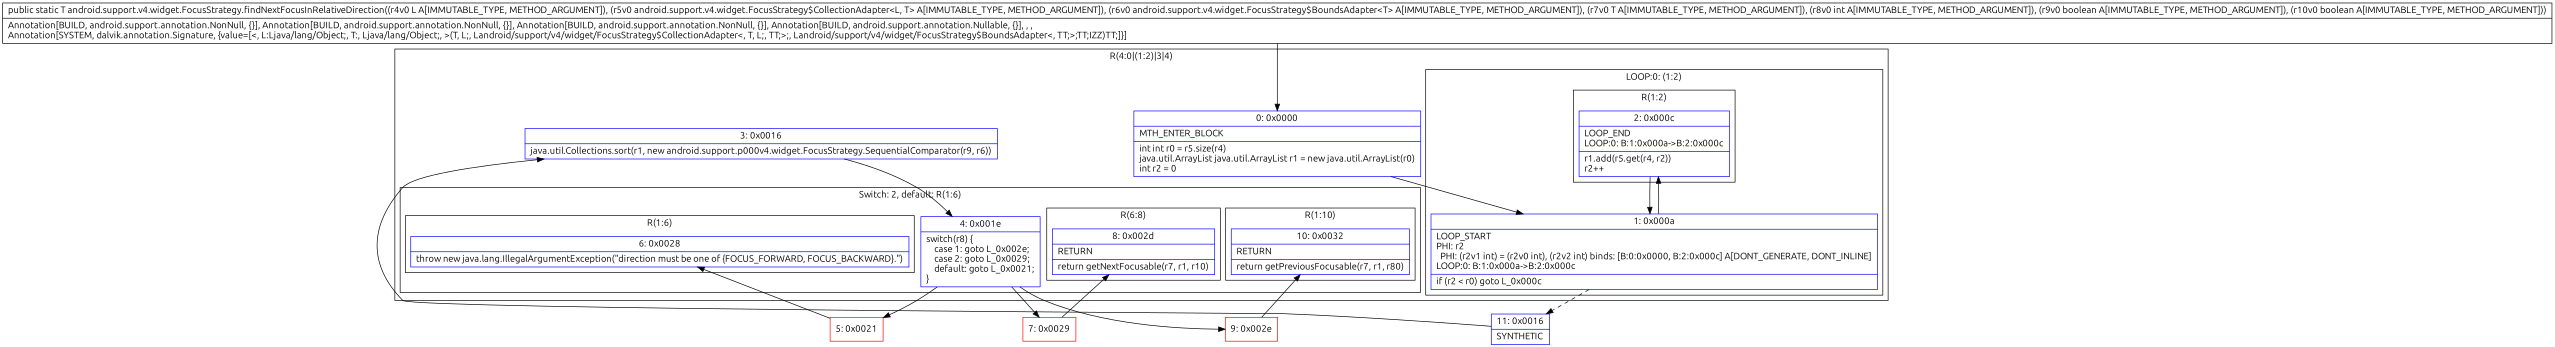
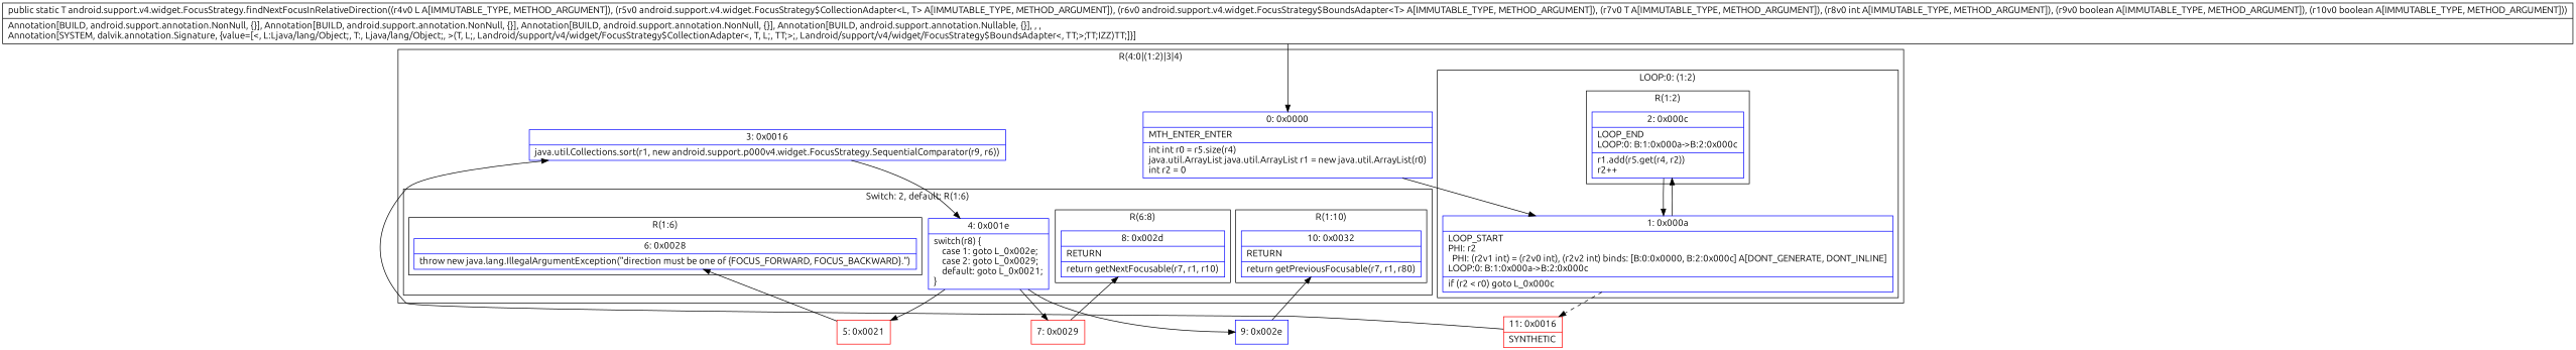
  digraph {
    fontname=Ubuntu
    node [color=blue fontname=Ubuntu shape=record]
    edge [fontname=Ubuntu]
    n1 [label="{2\:\ 0x000c|LOOP_END\lLOOP:0: B:1:0x000a\-\>B:2:0x000c\l|r1.add(r5.get(r4, r2))\lr2++\l}"]
    n2 [label="{1\:\ 0x000a|LOOP_START\lPHI: r2 \l  PHI: (r2v1 int) = (r2v0 int), (r2v2 int) binds: [B:0:0x0000, B:2:0x000c] A[DONT_GENERATE, DONT_INLINE]\lLOOP:0: B:1:0x000a\-\>B:2:0x000c\l|if (r2 \< r0) goto L_0x000c\l}"]
    n3 [label="{10\:\ 0x0032|RETURN\l|return getPreviousFocusable(r7, r1, r80)\l}"]
    n4 [label="{8\:\ 0x002d|RETURN\l|return getNextFocusable(r7, r1, r10)\l}"]
    n5 [label="{6\:\ 0x0028|throw new java.lang.IllegalArgumentException(\"direction must be one of \{FOCUS_FORWARD, FOCUS_BACKWARD\}.\")\l}"]
    n6 [label="{4\:\ 0x001e|switch(r8) \{\l    case 1: goto L_0x002e;\l    case 2: goto L_0x0029;\l    default: goto L_0x0021;\l\}\l}"]
-   n7 [label="{0\:\ 0x0000|MTH_ENTER_BLOCK\l|int int r0 = r5.size(r4)\ljava.util.ArrayList java.util.ArrayList r1 = new java.util.ArrayList(r0)\lint r2 = 0\l}"]
+   n7 [label="{0\:\ 0x0000|MTH_ENTER_ENTER\l|int int r0 = r5.size(r4)\ljava.util.ArrayList java.util.ArrayList r1 = new java.util.ArrayList(r0)\lint r2 = 0\l}"]
    n8 [label="{3\:\ 0x0016|java.util.Collections.sort(r1, new android.support.p000v4.widget.FocusStrategy.SequentialComparator(r9, r6))\l}"]
-   n9 [label="{11\:\ 0x0016|SYNTHETIC\l}"]
+   n9 [color=red label="{11\:\ 0x0016|SYNTHETIC\l}"]
    n10 [color=red label="{5\:\ 0x0021}"]
    n11 [color=red label="{7\:\ 0x0029}"]
-   n12 [color=red label="{9\:\ 0x002e}"]
+   n12 [label="{9\:\ 0x002e}"]
    n13 [label="{public static T android.support.v4.widget.FocusStrategy.findNextFocusInRelativeDirection((r4v0 L A[IMMUTABLE_TYPE, METHOD_ARGUMENT]), (r5v0 android.support.v4.widget.FocusStrategy$CollectionAdapter\<L, T\> A[IMMUTABLE_TYPE, METHOD_ARGUMENT]), (r6v0 android.support.v4.widget.FocusStrategy$BoundsAdapter\<T\> A[IMMUTABLE_TYPE, METHOD_ARGUMENT]), (r7v0 T A[IMMUTABLE_TYPE, METHOD_ARGUMENT]), (r8v0 int A[IMMUTABLE_TYPE, METHOD_ARGUMENT]), (r9v0 boolean A[IMMUTABLE_TYPE, METHOD_ARGUMENT]), (r10v0 boolean A[IMMUTABLE_TYPE, METHOD_ARGUMENT]))  | Annotation[BUILD, android.support.annotation.NonNull, \{\}], Annotation[BUILD, android.support.annotation.NonNull, \{\}], Annotation[BUILD, android.support.annotation.NonNull, \{\}], Annotation[BUILD, android.support.annotation.Nullable, \{\}], , , \lAnnotation[SYSTEM, dalvik.annotation.Signature, \{value=[\<, L:Ljava\/lang\/Object;, T:, Ljava\/lang\/Object;, \>(T, L;, Landroid\/support\/v4\/widget\/FocusStrategy$CollectionAdapter\<, T, L;, TT;\>;, Landroid\/support\/v4\/widget\/FocusStrategy$BoundsAdapter\<, TT;\>;TT;IZZ)TT;]\}]\l}" color=""]
    subgraph cluster_1 {
      label="R(4:0|(1:2)|3|4)"
      n7
      n8
      subgraph cluster_2 {
        label="LOOP:0: (1:2)"
        n2
        subgraph cluster_3 {
          label="R(1:2)"
          n1
        }
      }
      subgraph cluster_4 {
        label="Switch: 2, default: R(1:6)"
        n6
        subgraph cluster_5 {
          label="R(1:10)"
          n3
        }
        subgraph cluster_6 {
          label="R(6:8)"
          n4
        }
        subgraph cluster_7 {
          label="R(1:6)"
          n5
        }
      }
    }
    n1 -> n2
    n2 -> n1
    n2 -> n9 [style=dashed]
    n6 -> n10
    n6 -> n11
    n6 -> n12
    n7 -> n2
    n8 -> n6
    n9 -> n8
    n10 -> n5
    n11 -> n4
    n12 -> n3
    n13 -> n7
  }
